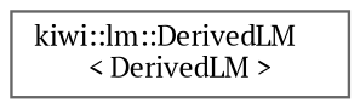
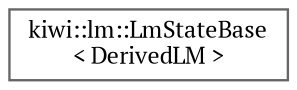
  digraph {
    rankdir=LR
    fontname="PT Serif"
-   n1 [color=grey40 fillcolor=white fontname="PT Serif" fontsize=10 height=0.2 label="kiwi::lm::DerivedLM\l\< DerivedLM \>" shape=box style=filled width=0.4]
+   n1 [color=grey40 fillcolor=white fontname="PT Serif" fontsize=10 height=0.2 label="kiwi::lm::LmStateBase\l\< DerivedLM \>" shape=box style=filled width=0.4]
  }
